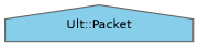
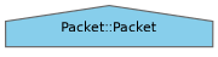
  digraph {
    rankdir=LR
-   n1 [color=grey40 fillcolor=skyblue fontname=Helvetica fontsize=10 height=0.2 label="Ult::Packet" shape=house style=filled width=0.4]
+   n1 [color=grey40 fillcolor=skyblue fontname=Helvetica fontsize=10 height=0.2 label="Packet::Packet" shape=house style=filled width=0.4]
  }
